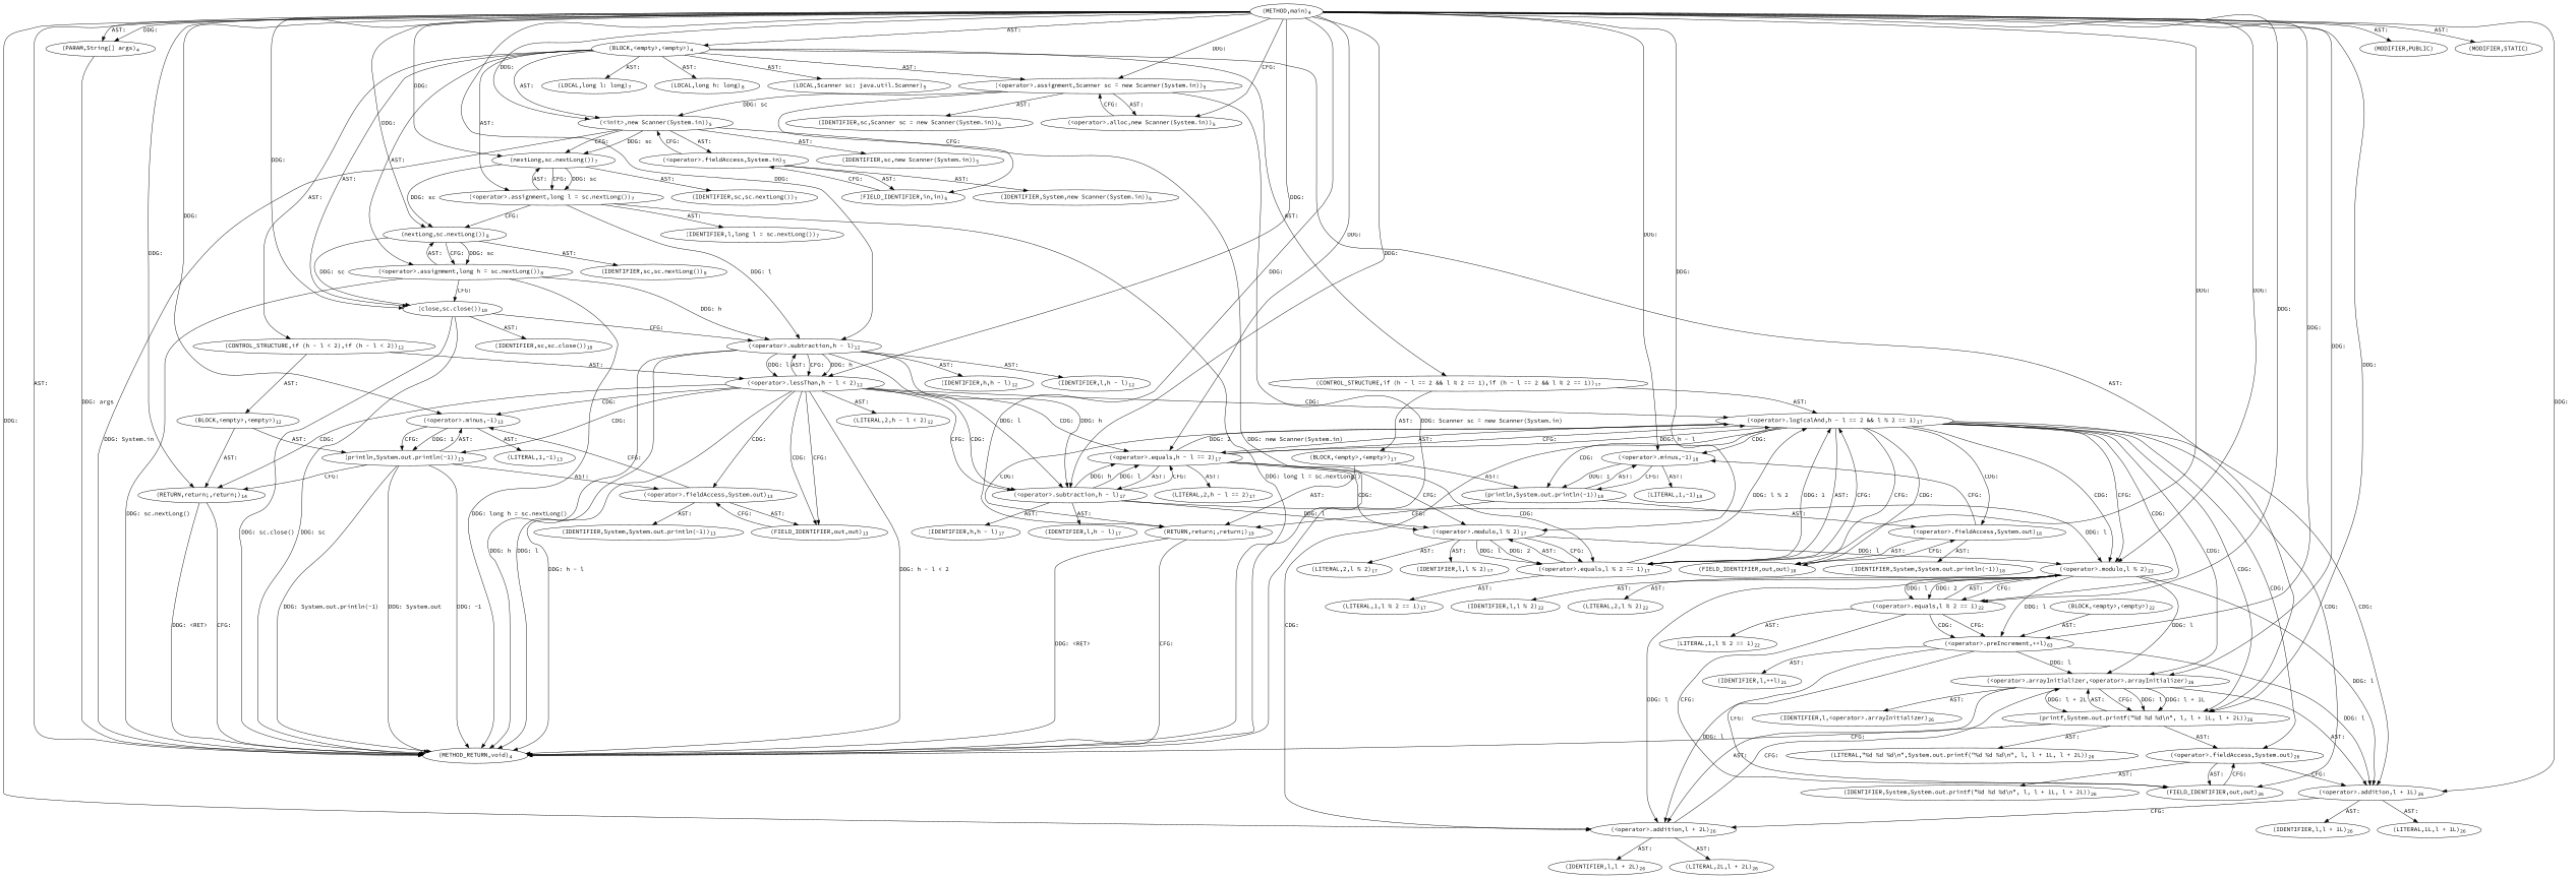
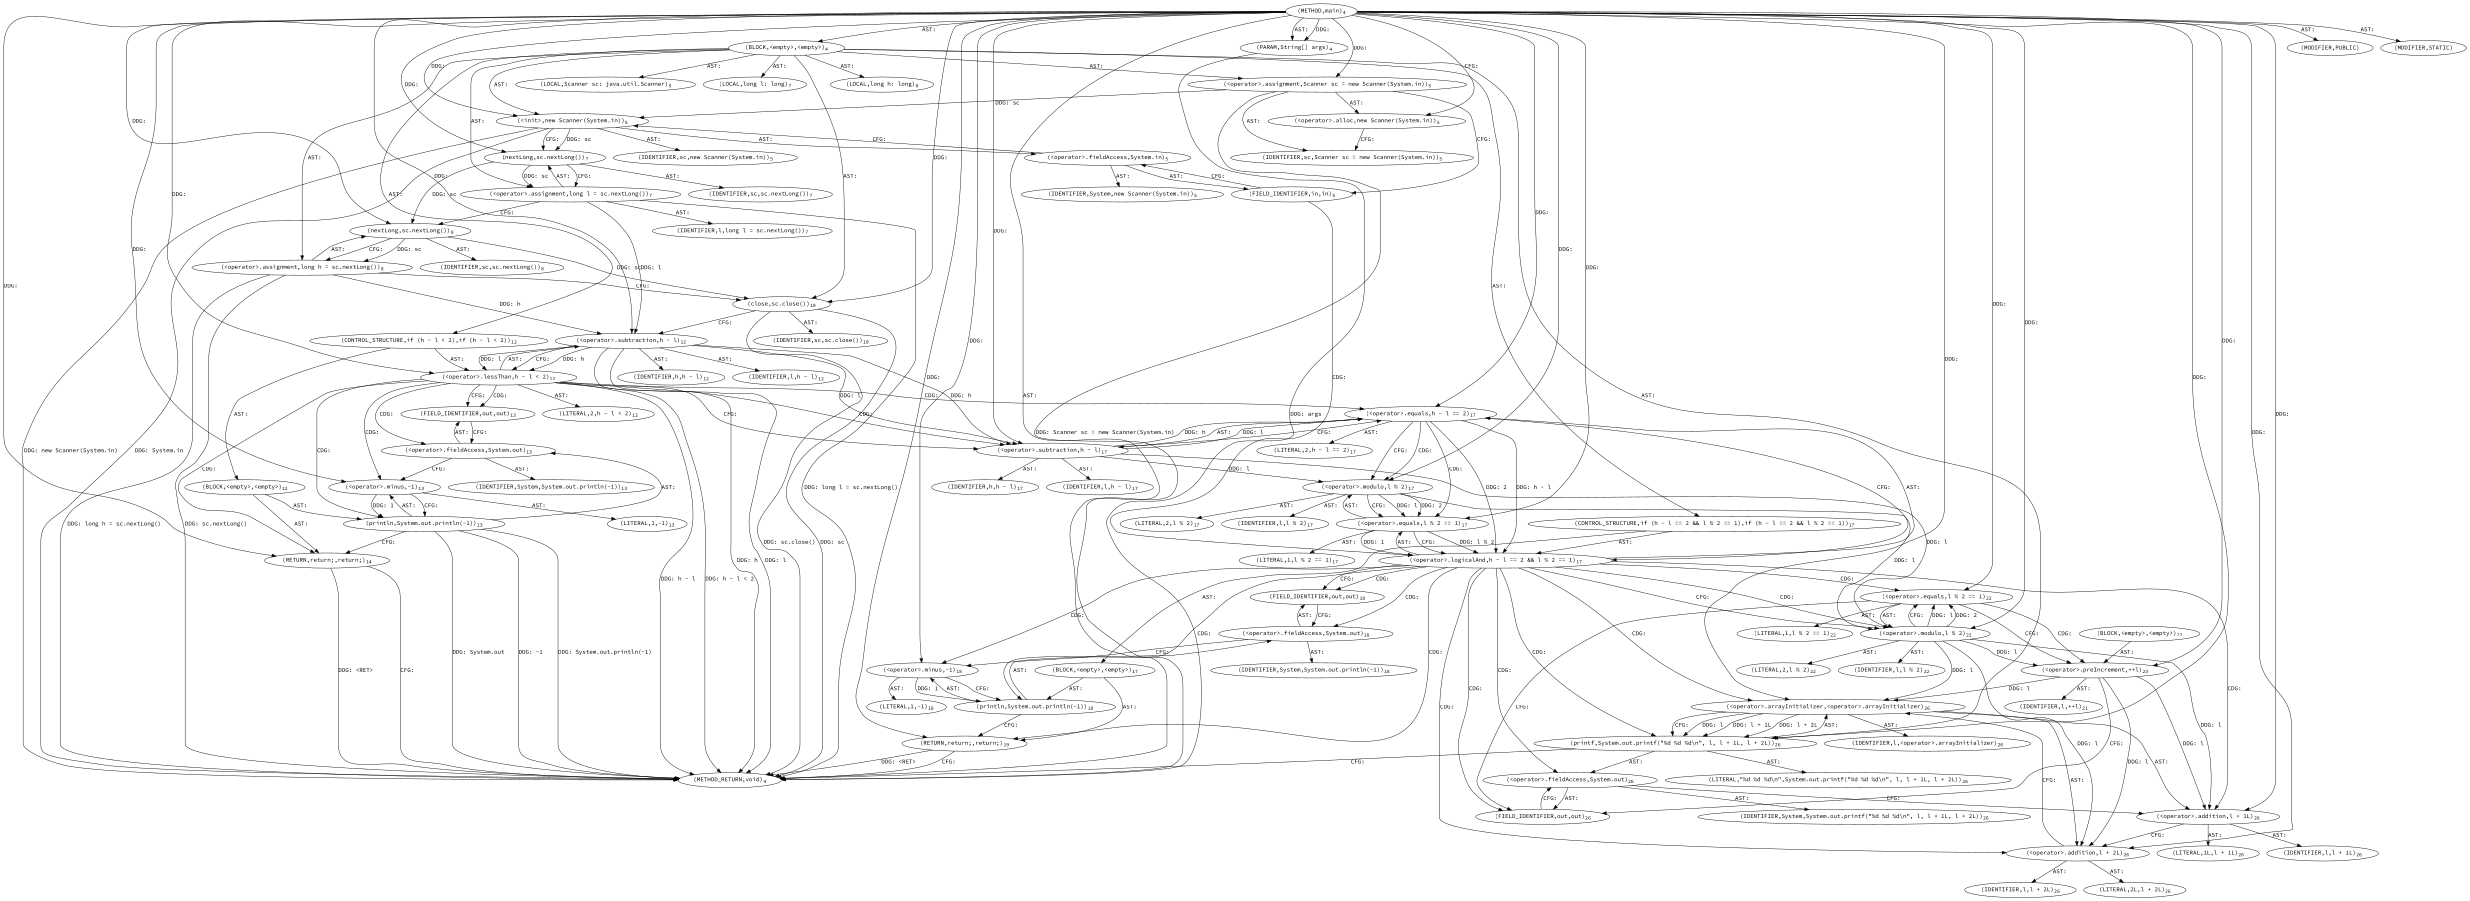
  digraph {
    fontname="Source Code Pro"
    node [fontname="Source Code Pro"]
    edge [fontname="Source Code Pro"]
    n1 [label=<(METHOD,main)<SUB>4</SUB>>]
    n2 [label=<(PARAM,String[] args)<SUB>4</SUB>>]
    n3 [label=<(BLOCK,&lt;empty&gt;,&lt;empty&gt;)<SUB>4</SUB>>]
    n4 [label=<(&lt;operator&gt;.assignment,Scanner sc = new Scanner(System.in))<SUB>5</SUB>>]
    n5 [label=<(&lt;operator&gt;.alloc,new Scanner(System.in))<SUB>5</SUB>>]
    n6 [label=<(&lt;init&gt;,new Scanner(System.in))<SUB>5</SUB>>]
    n7 [label=<(nextLong,sc.nextLong())<SUB>7</SUB>>]
    n8 [label=<(nextLong,sc.nextLong())<SUB>8</SUB>>]
    n9 [label=<(close,sc.close())<SUB>10</SUB>>]
    n10 [label=<(&lt;operator&gt;.lessThan,h - l &lt; 2)<SUB>12</SUB>>]
    n11 [label=<(&lt;operator&gt;.subtraction,h - l)<SUB>12</SUB>>]
    n12 [label=<(&lt;operator&gt;.minus,-1)<SUB>13</SUB>>]
    n13 [label=<(RETURN,return;,return;)<SUB>14</SUB>>]
    n14 [label=<(&lt;operator&gt;.equals,h - l == 2)<SUB>17</SUB>>]
    n15 [label=<(&lt;operator&gt;.subtraction,h - l)<SUB>17</SUB>>]
    n16 [label=<(&lt;operator&gt;.equals,l % 2 == 1)<SUB>17</SUB>>]
    n17 [label=<(&lt;operator&gt;.modulo,l % 2)<SUB>17</SUB>>]
    n18 [label=<(&lt;operator&gt;.minus,-1)<SUB>18</SUB>>]
    n19 [label=<(RETURN,return;,return;)<SUB>19</SUB>>]
    n20 [label=<(&lt;operator&gt;.equals,l % 2 == 1)<SUB>22</SUB>>]
    n21 [label=<(&lt;operator&gt;.modulo,l % 2)<SUB>22</SUB>>]
-   n22 [label=<(&lt;operator&gt;.preIncrement,++l)<SUB>63</SUB>>]
+   n22 [label=<(&lt;operator&gt;.preIncrement,++l)<SUB>23</SUB>>]
    n23 [label=<(printf,System.out.printf(&quot;%d %d %d\n&quot;, l, l + 1L, l + 2L))<SUB>26</SUB>>]
    n24 [label=<(&lt;operator&gt;.arrayInitializer,&lt;operator&gt;.arrayInitializer)<SUB>26</SUB>>]
    n25 [label=<(&lt;operator&gt;.addition,l + 1L)<SUB>26</SUB>>]
    n26 [label=<(&lt;operator&gt;.addition,l + 2L)<SUB>26</SUB>>]
    n27 [label=<(MODIFIER,PUBLIC)>]
    n28 [label=<(MODIFIER,STATIC)>]
    n29 [label=<(METHOD_RETURN,void)<SUB>4</SUB>>]
    n30 [label=<(LOCAL,Scanner sc: java.util.Scanner)<SUB>5</SUB>>]
    n31 [label=<(LOCAL,long l: long)<SUB>7</SUB>>]
    n32 [label=<(&lt;operator&gt;.assignment,long l = sc.nextLong())<SUB>7</SUB>>]
    n33 [label=<(LOCAL,long h: long)<SUB>8</SUB>>]
    n34 [label=<(&lt;operator&gt;.assignment,long h = sc.nextLong())<SUB>8</SUB>>]
    n35 [label=<(CONTROL_STRUCTURE,if (h - l &lt; 2),if (h - l &lt; 2))<SUB>12</SUB>>]
    n36 [label=<(CONTROL_STRUCTURE,if (h - l == 2 &amp;&amp; l % 2 == 1),if (h - l == 2 &amp;&amp; l % 2 == 1))<SUB>17</SUB>>]
    n37 [label=<(IDENTIFIER,sc,Scanner sc = new Scanner(System.in))<SUB>5</SUB>>]
    n38 [label=<(FIELD_IDENTIFIER,in,in)<SUB>5</SUB>>]
    n39 [label=<(IDENTIFIER,sc,new Scanner(System.in))<SUB>5</SUB>>]
    n40 [label=<(&lt;operator&gt;.fieldAccess,System.in)<SUB>5</SUB>>]
    n41 [label=<(IDENTIFIER,sc,sc.nextLong())<SUB>7</SUB>>]
    n42 [label=<(IDENTIFIER,sc,sc.nextLong())<SUB>8</SUB>>]
    n43 [label=<(IDENTIFIER,sc,sc.close())<SUB>10</SUB>>]
    n44 [label=<(LITERAL,2,h - l &lt; 2)<SUB>12</SUB>>]
    n45 [label=<(println,System.out.println(-1))<SUB>13</SUB>>]
    n46 [label=<(&lt;operator&gt;.fieldAccess,System.out)<SUB>13</SUB>>]
    n47 [label=<(FIELD_IDENTIFIER,out,out)<SUB>13</SUB>>]
    n48 [label=<(&lt;operator&gt;.logicalAnd,h - l == 2 &amp;&amp; l % 2 == 1)<SUB>17</SUB>>]
    n49 [label=<(IDENTIFIER,h,h - l)<SUB>12</SUB>>]
    n50 [label=<(IDENTIFIER,l,h - l)<SUB>12</SUB>>]
    n51 [label=<(LITERAL,1,-1)<SUB>13</SUB>>]
    n52 [label=<(LITERAL,2,h - l == 2)<SUB>17</SUB>>]
    n53 [label=<(IDENTIFIER,h,h - l)<SUB>17</SUB>>]
    n54 [label=<(IDENTIFIER,l,h - l)<SUB>17</SUB>>]
    n55 [label=<(LITERAL,1,l % 2 == 1)<SUB>17</SUB>>]
    n56 [label=<(IDENTIFIER,l,l % 2)<SUB>17</SUB>>]
    n57 [label=<(LITERAL,2,l % 2)<SUB>17</SUB>>]
    n58 [label=<(println,System.out.println(-1))<SUB>18</SUB>>]
    n59 [label=<(LITERAL,1,-1)<SUB>18</SUB>>]
    n60 [label=<(FIELD_IDENTIFIER,out,out)<SUB>26</SUB>>]
    n61 [label=<(LITERAL,1,l % 2 == 1)<SUB>22</SUB>>]
    n62 [label=<(IDENTIFIER,l,l % 2)<SUB>22</SUB>>]
    n63 [label=<(LITERAL,2,l % 2)<SUB>22</SUB>>]
    n64 [label=<(IDENTIFIER,l,++l)<SUB>21</SUB>>]
    n65 [label=<(&lt;operator&gt;.fieldAccess,System.out)<SUB>26</SUB>>]
    n66 [label=<(LITERAL,&quot;%d %d %d\n&quot;,System.out.printf(&quot;%d %d %d\n&quot;, l, l + 1L, l + 2L))<SUB>26</SUB>>]
    n67 [label=<(IDENTIFIER,l,&lt;operator&gt;.arrayInitializer)<SUB>26</SUB>>]
    n68 [label=<(IDENTIFIER,l,l + 1L)<SUB>26</SUB>>]
    n69 [label=<(LITERAL,1L,l + 1L)<SUB>26</SUB>>]
    n70 [label=<(IDENTIFIER,l,l + 2L)<SUB>26</SUB>>]
    n71 [label=<(LITERAL,2L,l + 2L)<SUB>26</SUB>>]
    n72 [label=<(IDENTIFIER,l,long l = sc.nextLong())<SUB>7</SUB>>]
    n73 [label=<(BLOCK,&lt;empty&gt;,&lt;empty&gt;)<SUB>12</SUB>>]
    n74 [label=<(BLOCK,&lt;empty&gt;,&lt;empty&gt;)<SUB>17</SUB>>]
    n75 [label=<(IDENTIFIER,System,new Scanner(System.in))<SUB>5</SUB>>]
    n76 [label=<(IDENTIFIER,System,System.out.println(-1))<SUB>13</SUB>>]
    n77 [label=<(&lt;operator&gt;.fieldAccess,System.out)<SUB>18</SUB>>]
    n78 [label=<(FIELD_IDENTIFIER,out,out)<SUB>18</SUB>>]
    n79 [label=<(IDENTIFIER,System,System.out.println(-1))<SUB>18</SUB>>]
    n80 [label=<(IDENTIFIER,System,System.out.printf(&quot;%d %d %d\n&quot;, l, l + 1L, l + 2L))<SUB>26</SUB>>]
    n81 [label=<(BLOCK,&lt;empty&gt;,&lt;empty&gt;)<SUB>22</SUB>>]
    n1 -> n2 [label="AST: "]
    n1 -> n2 [label="DDG: "]
    n1 -> n3 [label="AST: "]
    n1 -> n4 [label="DDG: "]
    n1 -> n5 [label="CFG: "]
    n1 -> n6 [label="DDG: "]
    n1 -> n7 [label="DDG: "]
    n1 -> n8 [label="DDG: "]
    n1 -> n9 [label="DDG: "]
    n1 -> n10 [label="DDG: "]
    n1 -> n11 [label="DDG: "]
    n1 -> n12 [label="DDG: "]
    n1 -> n13 [label="DDG: "]
    n1 -> n14 [label="DDG: "]
    n1 -> n15 [label="DDG: "]
    n1 -> n16 [label="DDG: "]
    n1 -> n17 [label="DDG: "]
    n1 -> n18 [label="DDG: "]
    n1 -> n19 [label="DDG: "]
    n1 -> n20 [label="DDG: "]
    n1 -> n21 [label="DDG: "]
    n1 -> n22 [label="DDG: "]
    n1 -> n23 [label="DDG: "]
    n1 -> n24 [label="DDG: "]
    n1 -> n25 [label="DDG: "]
    n1 -> n26 [label="DDG: "]
    n1 -> n27 [label="AST: "]
    n1 -> n28 [label="AST: "]
    n1 -> n29 [label="AST: "]
    n2 -> n29 [label="DDG: args"]
    n3 -> n4 [label="AST: "]
    n3 -> n6 [label="AST: "]
    n3 -> n9 [label="AST: "]
    n3 -> n23 [label="AST: "]
    n3 -> n30 [label="AST: "]
    n3 -> n31 [label="AST: "]
    n3 -> n32 [label="AST: "]
    n3 -> n33 [label="AST: "]
    n3 -> n34 [label="AST: "]
    n3 -> n35 [label="AST: "]
    n3 -> n36 [label="AST: "]
    n4 -> n5 [label="AST: "]
    n4 -> n6 [label="DDG: sc"]
    n4 -> n29 [label="DDG: Scanner sc = new Scanner(System.in)"]
    n4 -> n37 [label="AST: "]
    n4 -> n38 [label="CFG: "]
-   n5 -> n4 [label="CFG: "]
+   n5 -> n37 [label="CFG: "]
    n6 -> n7 [label="CFG: "]
    n6 -> n7 [label="DDG: sc"]
    n6 -> n29 [label="DDG: System.in"]
    n6 -> n29 [label="DDG: new Scanner(System.in)"]
    n6 -> n39 [label="AST: "]
    n6 -> n40 [label="AST: "]
    n7 -> n8 [label="DDG: sc"]
    n7 -> n32 [label="CFG: "]
    n7 -> n32 [label="DDG: sc"]
    n7 -> n41 [label="AST: "]
    n8 -> n9 [label="DDG: sc"]
    n8 -> n34 [label="CFG: "]
    n8 -> n34 [label="DDG: sc"]
    n8 -> n42 [label="AST: "]
    n9 -> n11 [label="CFG: "]
    n9 -> n29 [label="DDG: sc"]
    n9 -> n29 [label="DDG: sc.close()"]
    n9 -> n43 [label="AST: "]
    n10 -> n11 [label="AST: "]
    n10 -> n12 [label="CDG: "]
    n10 -> n13 [label="CDG: "]
    n10 -> n14 [label="CDG: "]
    n10 -> n15 [label="CFG: "]
    n10 -> n15 [label="CDG: "]
    n10 -> n29 [label="DDG: h - l"]
    n10 -> n29 [label="DDG: h - l &lt; 2"]
    n10 -> n44 [label="AST: "]
    n10 -> n45 [label="CDG: "]
    n10 -> n46 [label="CDG: "]
    n10 -> n47 [label="CFG: "]
    n10 -> n47 [label="CDG: "]
-   n10 -> n48 [label="CDG: "]
+   n38 -> n48 [label="CDG: "]
    n11 -> n10 [label="CFG: "]
    n11 -> n10 [label="DDG: h"]
    n11 -> n10 [label="DDG: l"]
    n11 -> n15 [label="DDG: h"]
    n11 -> n15 [label="DDG: l"]
    n11 -> n29 [label="DDG: h"]
    n11 -> n29 [label="DDG: l"]
    n11 -> n49 [label="AST: "]
    n11 -> n50 [label="AST: "]
    n12 -> n45 [label="CFG: "]
    n12 -> n45 [label="DDG: 1"]
    n12 -> n51 [label="AST: "]
    n13 -> n29 [label="CFG: "]
    n13 -> n29 [label="DDG: &lt;RET&gt;"]
    n14 -> n15 [label="AST: "]
    n14 -> n16 [label="CDG: "]
    n14 -> n17 [label="CFG: "]
    n14 -> n17 [label="CDG: "]
    n14 -> n48 [label="CFG: "]
    n14 -> n48 [label="DDG: h - l"]
    n14 -> n48 [label="DDG: 2"]
    n14 -> n52 [label="AST: "]
    n15 -> n14 [label="CFG: "]
    n15 -> n14 [label="DDG: h"]
    n15 -> n14 [label="DDG: l"]
    n15 -> n17 [label="DDG: l"]
    n15 -> n21 [label="DDG: l"]
    n15 -> n53 [label="AST: "]
    n15 -> n54 [label="AST: "]
    n16 -> n17 [label="AST: "]
    n16 -> n48 [label="CFG: "]
    n16 -> n48 [label="DDG: l % 2"]
    n16 -> n48 [label="DDG: 1"]
    n16 -> n55 [label="AST: "]
    n17 -> n16 [label="CFG: "]
    n17 -> n16 [label="DDG: l"]
    n17 -> n16 [label="DDG: 2"]
    n17 -> n21 [label="DDG: l"]
    n17 -> n56 [label="AST: "]
    n17 -> n57 [label="AST: "]
    n18 -> n58 [label="CFG: "]
    n18 -> n58 [label="DDG: 1"]
    n18 -> n59 [label="AST: "]
    n19 -> n29 [label="CFG: "]
    n19 -> n29 [label="DDG: &lt;RET&gt;"]
    n20 -> n21 [label="AST: "]
    n20 -> n22 [label="CFG: "]
    n20 -> n22 [label="CDG: "]
    n20 -> n60 [label="CFG: "]
    n20 -> n61 [label="AST: "]
    n21 -> n20 [label="CFG: "]
    n21 -> n20 [label="DDG: l"]
    n21 -> n20 [label="DDG: 2"]
    n21 -> n22 [label="DDG: l"]
    n21 -> n24 [label="DDG: l"]
    n21 -> n25 [label="DDG: l"]
    n21 -> n26 [label="DDG: l"]
    n21 -> n62 [label="AST: "]
    n21 -> n63 [label="AST: "]
    n22 -> n24 [label="DDG: l"]
    n22 -> n25 [label="DDG: l"]
    n22 -> n26 [label="DDG: l"]
    n22 -> n60 [label="CFG: "]
    n22 -> n64 [label="AST: "]
    n23 -> n24 [label="AST: "]
    n23 -> n29 [label="CFG: "]
    n23 -> n65 [label="AST: "]
    n23 -> n66 [label="AST: "]
    n24 -> n23 [label="CFG: "]
    n24 -> n23 [label="DDG: l"]
    n24 -> n23 [label="DDG: l + 1L"]
    n24 -> n23 [label="DDG: l + 2L"]
    n24 -> n25 [label="AST: "]
    n24 -> n26 [label="AST: "]
    n24 -> n67 [label="AST: "]
    n25 -> n26 [label="CFG: "]
    n25 -> n68 [label="AST: "]
    n25 -> n69 [label="AST: "]
    n26 -> n24 [label="CFG: "]
    n26 -> n70 [label="AST: "]
    n26 -> n71 [label="AST: "]
    n32 -> n7 [label="AST: "]
    n32 -> n8 [label="CFG: "]
    n32 -> n11 [label="DDG: l"]
    n32 -> n29 [label="DDG: long l = sc.nextLong()"]
    n32 -> n72 [label="AST: "]
    n34 -> n8 [label="AST: "]
    n34 -> n9 [label="CFG: "]
    n34 -> n11 [label="DDG: h"]
    n34 -> n29 [label="DDG: sc.nextLong()"]
    n34 -> n29 [label="DDG: long h = sc.nextLong()"]
    n35 -> n10 [label="AST: "]
    n35 -> n73 [label="AST: "]
    n36 -> n48 [label="AST: "]
    n36 -> n74 [label="AST: "]
    n38 -> n40 [label="CFG: "]
    n40 -> n6 [label="CFG: "]
    n40 -> n38 [label="AST: "]
    n40 -> n75 [label="AST: "]
    n45 -> n12 [label="AST: "]
    n45 -> n13 [label="CFG: "]
    n45 -> n29 [label="DDG: System.out"]
    n45 -> n29 [label="DDG: -1"]
    n45 -> n29 [label="DDG: System.out.println(-1)"]
    n45 -> n46 [label="AST: "]
    n46 -> n12 [label="CFG: "]
    n46 -> n47 [label="AST: "]
    n46 -> n76 [label="AST: "]
    n47 -> n46 [label="CFG: "]
    n48 -> n14 [label="AST: "]
    n48 -> n16 [label="AST: "]
    n48 -> n18 [label="CDG: "]
    n48 -> n19 [label="CDG: "]
    n48 -> n20 [label="CDG: "]
    n48 -> n21 [label="CFG: "]
    n48 -> n21 [label="CDG: "]
    n48 -> n23 [label="CDG: "]
    n48 -> n24 [label="CDG: "]
    n48 -> n25 [label="CDG: "]
    n48 -> n26 [label="CDG: "]
    n48 -> n58 [label="CDG: "]
    n48 -> n60 [label="CDG: "]
    n48 -> n65 [label="CDG: "]
    n48 -> n77 [label="CDG: "]
    n48 -> n78 [label="CFG: "]
    n48 -> n78 [label="CDG: "]
    n58 -> n18 [label="AST: "]
    n58 -> n19 [label="CFG: "]
    n58 -> n77 [label="AST: "]
    n60 -> n65 [label="CFG: "]
    n65 -> n25 [label="CFG: "]
    n65 -> n60 [label="AST: "]
    n65 -> n80 [label="AST: "]
    n73 -> n13 [label="AST: "]
    n73 -> n45 [label="AST: "]
    n74 -> n19 [label="AST: "]
    n74 -> n58 [label="AST: "]
    n77 -> n18 [label="CFG: "]
    n77 -> n78 [label="AST: "]
    n77 -> n79 [label="AST: "]
    n78 -> n77 [label="CFG: "]
    n81 -> n22 [label="AST: "]
  }
